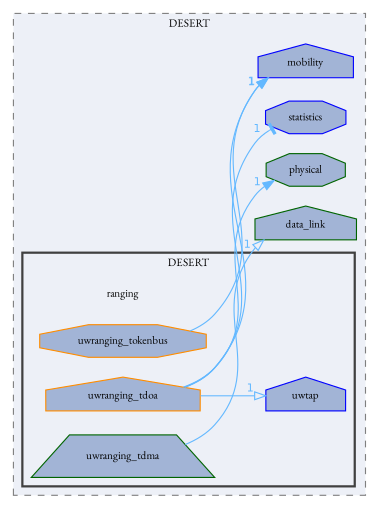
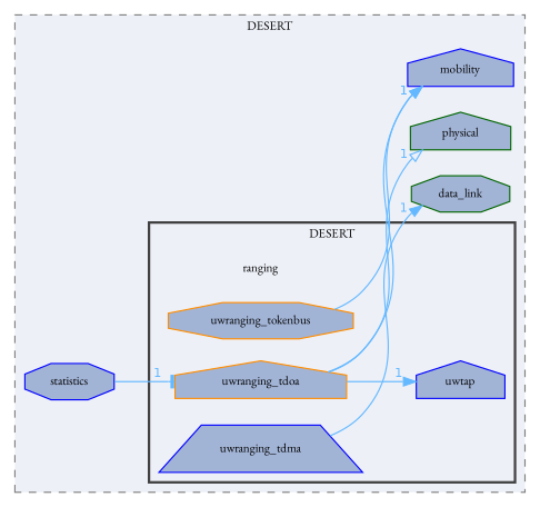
  digraph {
    compound=true
    fontname="EB Garamond"
    rankdir=LR
    node [color=blue fontname="EB Garamond" fontsize=10 shape=octagon fillcolor="#a2b4d6" style=filled]
    edge [arrowhead=normal color=steelblue1 fontcolor=steelblue1 fontname="EB Garamond" fontsize=10 headlabel=1 labeldistance=1.5 labelfontname=Helvetica labelfontsize=10]
    n1 [color=darkgreen height=0.2 label=ranging shape=plaintext width=0.4 fillcolor="" style=""]
-   n2 [color=darkgreen height=0.2 label=uwranging_tdma shape=trapezium width=0.4]
+   n2 [height=0.2 label=uwranging_tdma shape=trapezium width=0.4]
    n3 [color=darkorange height=0.2 label=uwranging_tdoa shape=house width=0.4]
    n4 [color=darkorange height=0.2 label=uwranging_tokenbus width=0.4]
    n5 [height=0.2 label=uwtap shape=house width=0.4]
-   n6 [color=darkgreen height=0.2 label=data_link shape=house width=0.4]
-   n7 [color=darkgreen height=0.2 label=physical width=0.4]
+   n6 [color=darkgreen height=0.2 label=data_link width=0.4]
+   n7 [color=darkgreen height=0.2 label=physical shape=house width=0.4]
    n8 [height=0.2 label=mobility shape=house width=0.4]
    n9 [height=0.2 label=statistics width=0.4]
    subgraph cluster_1 {
      bgcolor="#edf0f7"
      fontsize=10
      label=DESERT
      pencolor=grey50
      style="filled,dashed"
      n6
      n7
      n8
      n9
      subgraph cluster_2 {
        bgcolor="#edf0f7"
        fontsize=10
        label=DESERT
        pencolor=grey25
        style="filled,bold"
        n1
        n2
        n3
        n4
        n5
      }
    }
-   n2 -> n6 [arrowhead=onormal]
-   n3 -> n5 [arrowhead=onormal]
-   n3 -> n7
+   n2 -> n6
+   n3 -> n5
+   n3 -> n7 [arrowhead=onormal]
    n3 -> n8
-   n3 -> n9 [arrowhead=tee]
+   n9 -> n3 [arrowhead=tee]
    n4 -> n8
  }
